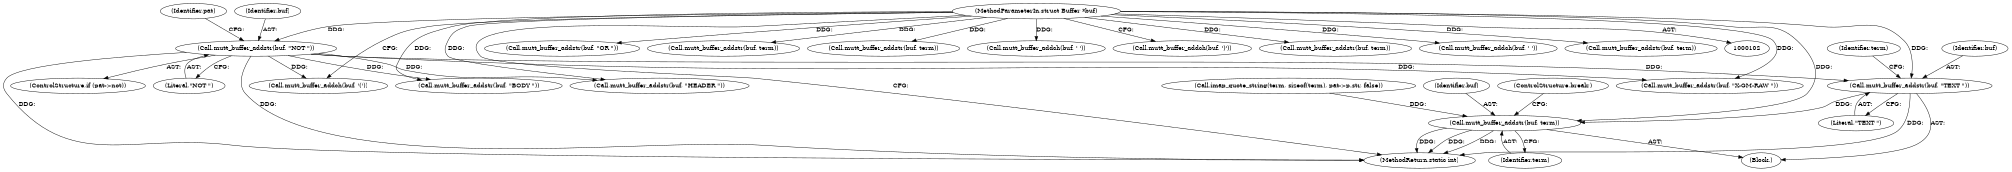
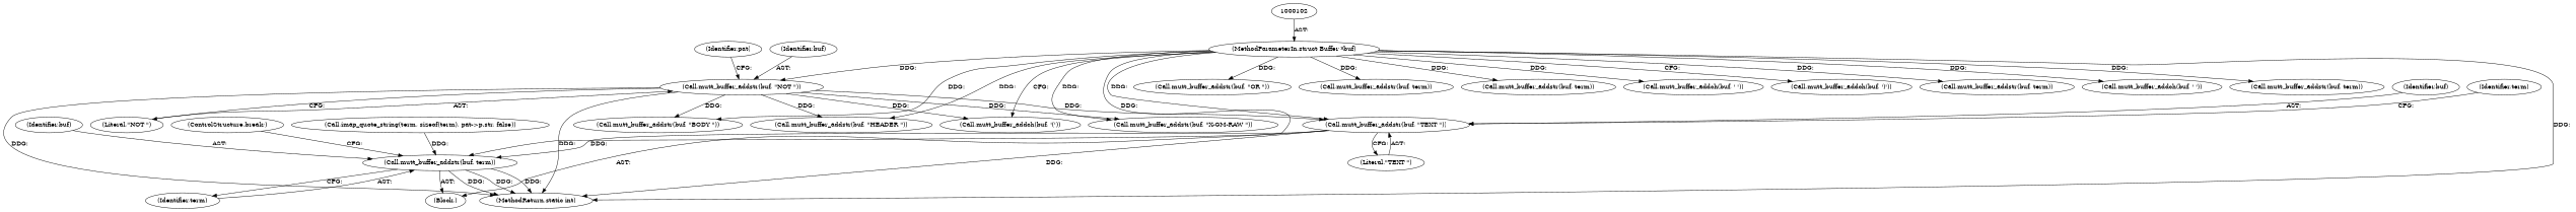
  digraph {
    n1 [label="(Call,mutt_buffer_addstr(buf, \"TEXT \"))"]
    n2 [label="(Call,mutt_buffer_addstr(buf, term))"]
    n3 [label="(Block,)"]
    n4 [label="(MethodReturn,static int)"]
    n5 [label="(Literal,\"TEXT \")"]
    n6 [label="(Identifier,term)"]
    n7 [label="(Call,mutt_buffer_addstr(buf, \"NOT \"))"]
    n8 [label="(Call,mutt_buffer_addch(buf, '('))"]
    n9 [label="(Call,mutt_buffer_addstr(buf, \"BODY \"))"]
    n10 [label="(Call,mutt_buffer_addstr(buf, \"HEADER \"))"]
    n11 [label="(Call,mutt_buffer_addstr(buf, \"X-GM-RAW \"))"]
    n12 [label="(Literal,\"NOT \")"]
-   n13 [label="(ControlStructure,if (pat->not))"]
    n14 [label="(MethodParameterIn,struct Buffer *buf)"]
    n15 [label="(Call,mutt_buffer_addstr(buf, \"OR \"))"]
    n16 [label="(Call,mutt_buffer_addstr(buf, term))"]
    n17 [label="(Call,mutt_buffer_addstr(buf, term))"]
    n18 [label="(Call,mutt_buffer_addch(buf, ' '))"]
    n19 [label="(Call,mutt_buffer_addch(buf, ')'))"]
    n20 [label="(Call,mutt_buffer_addstr(buf, term))"]
    n21 [label="(Call,mutt_buffer_addch(buf, ' '))"]
    n22 [label="(Call,mutt_buffer_addstr(buf, term))"]
    1000102
    n24 [label="(Identifier,pat)"]
    n25 [label="(Identifier,buf)"]
    n26 [label="(Call,imap_quote_string(term, sizeof(term), pat->p.str, false))"]
    n27 [label="(Identifier,buf)"]
    n28 [label="(Identifier,buf)"]
    n29 [label="(ControlStructure,break;)"]
    n30 [label="(Identifier,term)"]
    n1 -> n2 [label="DDG: "]
    n1 -> n3 [label="AST: "]
    n1 -> n4 [label="DDG: "]
    n1 -> n5 [label="CFG: "]
    n2 -> n3 [label="AST: "]
    n2 -> n4 [label="DDG: "]
    n2 -> n4 [label="DDG: "]
    n2 -> n4 [label="DDG: "]
    n2 -> n6 [label="CFG: "]
    n5 -> n1 [label="AST: "]
    n6 -> n2 [label="AST: "]
    n7 -> n1 [label="DDG: "]
    n7 -> n4 [label="DDG: "]
    n7 -> n4 [label="DDG: "]
    n7 -> n8 [label="DDG: "]
    n7 -> n9 [label="DDG: "]
    n7 -> n10 [label="DDG: "]
    n7 -> n11 [label="DDG: "]
    n7 -> n12 [label="CFG: "]
-   n7 -> n13 [label="AST: "]
    n12 -> n7 [label="AST: "]
    n14 -> n1 [label="DDG: "]
    n14 -> n2 [label="DDG: "]
-   n14 -> n4 [label="CFG: "]
+   n14 -> n4 [label="DDG: "]
    n14 -> n7 [label="DDG: "]
    n14 -> n8 [label="CFG: "]
    n14 -> n9 [label="DDG: "]
    n14 -> n10 [label="DDG: "]
    n14 -> n11 [label="DDG: "]
    n14 -> n15 [label="DDG: "]
    n14 -> n16 [label="DDG: "]
    n14 -> n17 [label="DDG: "]
    n14 -> n18 [label="DDG: "]
    n14 -> n19 [label="CFG: "]
    n14 -> n20 [label="DDG: "]
    n14 -> n21 [label="DDG: "]
    n14 -> n22 [label="DDG: "]
-   n14 -> 1000102 [label="AST: "]
+   1000102 -> n14 [label="AST: "]
    n24 -> n7 [label="CFG: "]
    n25 -> n7 [label="AST: "]
    n26 -> n2 [label="DDG: "]
    n27 -> n2 [label="AST: "]
    n28 -> n1 [label="AST: "]
    n29 -> n2 [label="CFG: "]
    n30 -> n1 [label="CFG: "]
  }
